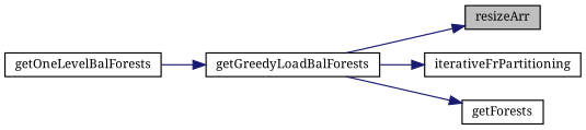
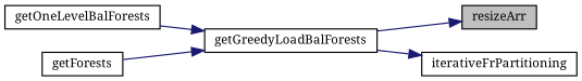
  digraph {
    fontname="Noto Serif"
    rankdir=RL
    node [color=black fillcolor=white fontname="Noto Serif" fontsize=10 shape=record style=filled]
    edge [color=midnightblue dir=back fontname="Noto Serif" fontsize=10 labelfontname=Helvetica labelfontsize=10 style=solid]
    n1 [fillcolor=grey75 fontcolor=black height=0.2 label=resizeArr width=0.4]
    n2 [height=0.2 label=getGreedyLoadBalForests width=0.4]
    n3 [height=0.2 label=iterativeFrPartitioning width=0.4]
    n4 [height=0.2 label=getOneLevelBalForests width=0.4]
    n5 [height=0.2 label=getForests width=0.4]
    n1 -> n2
    n2 -> n4
-   n5 -> n2
+   n2 -> n5
    n3 -> n2
  }
